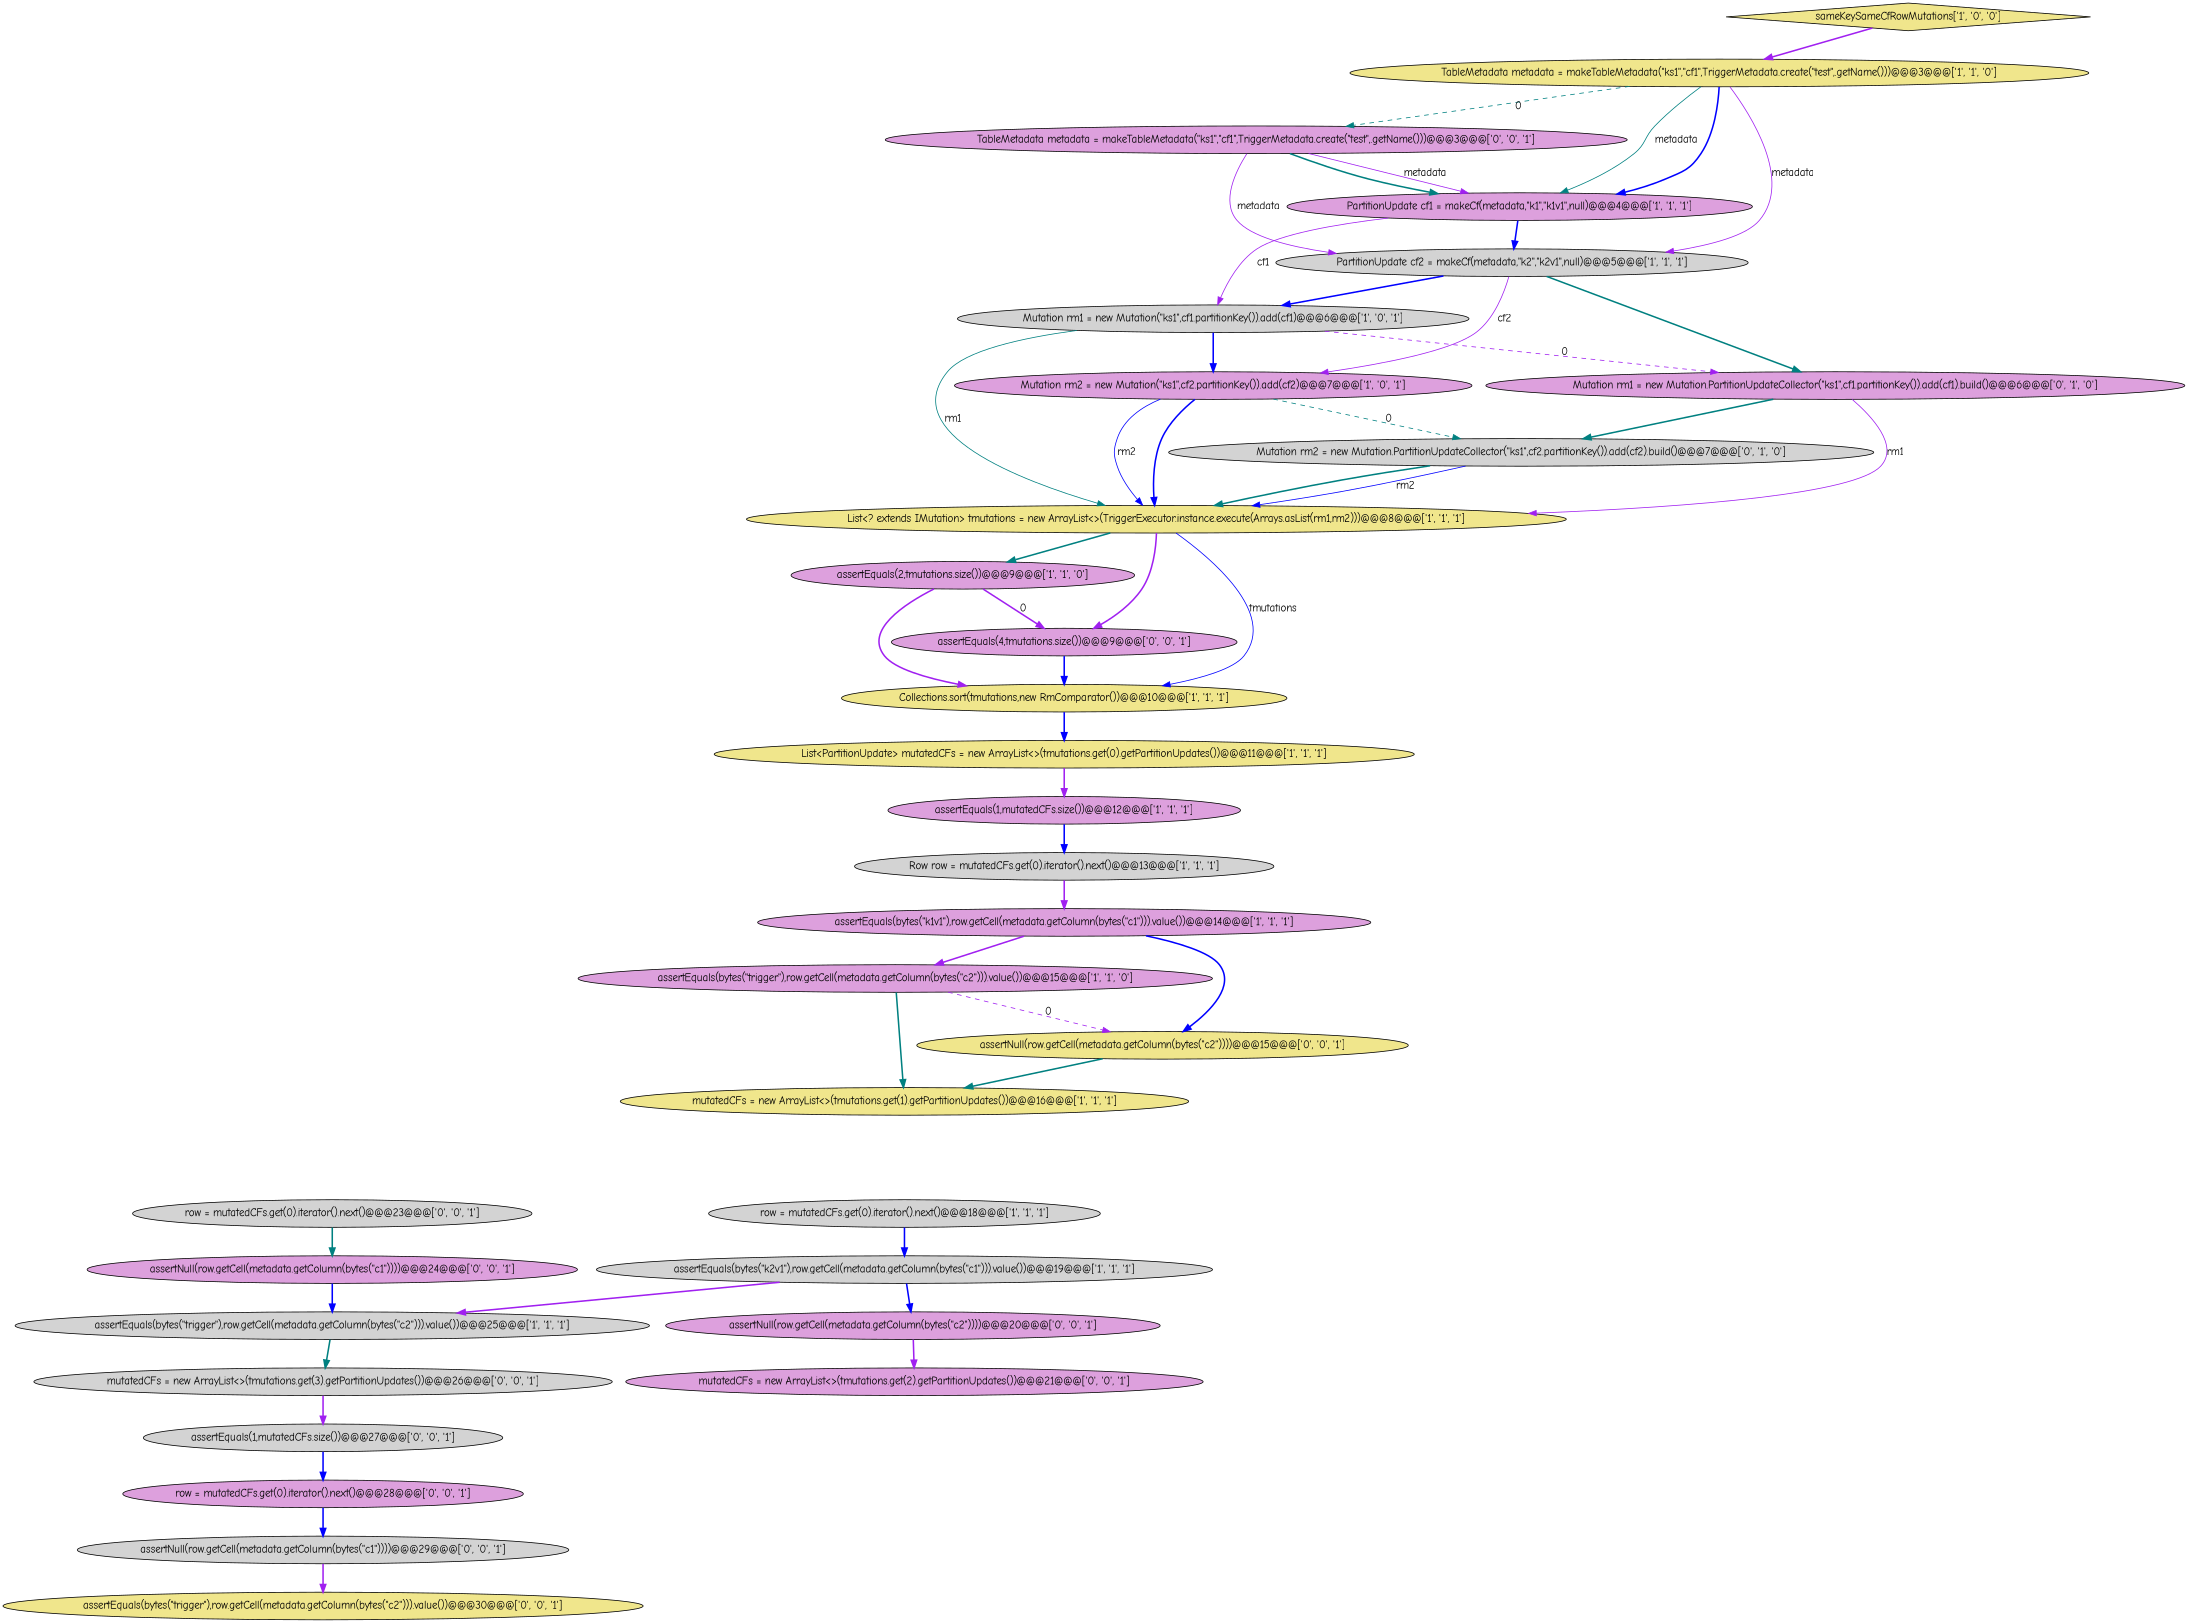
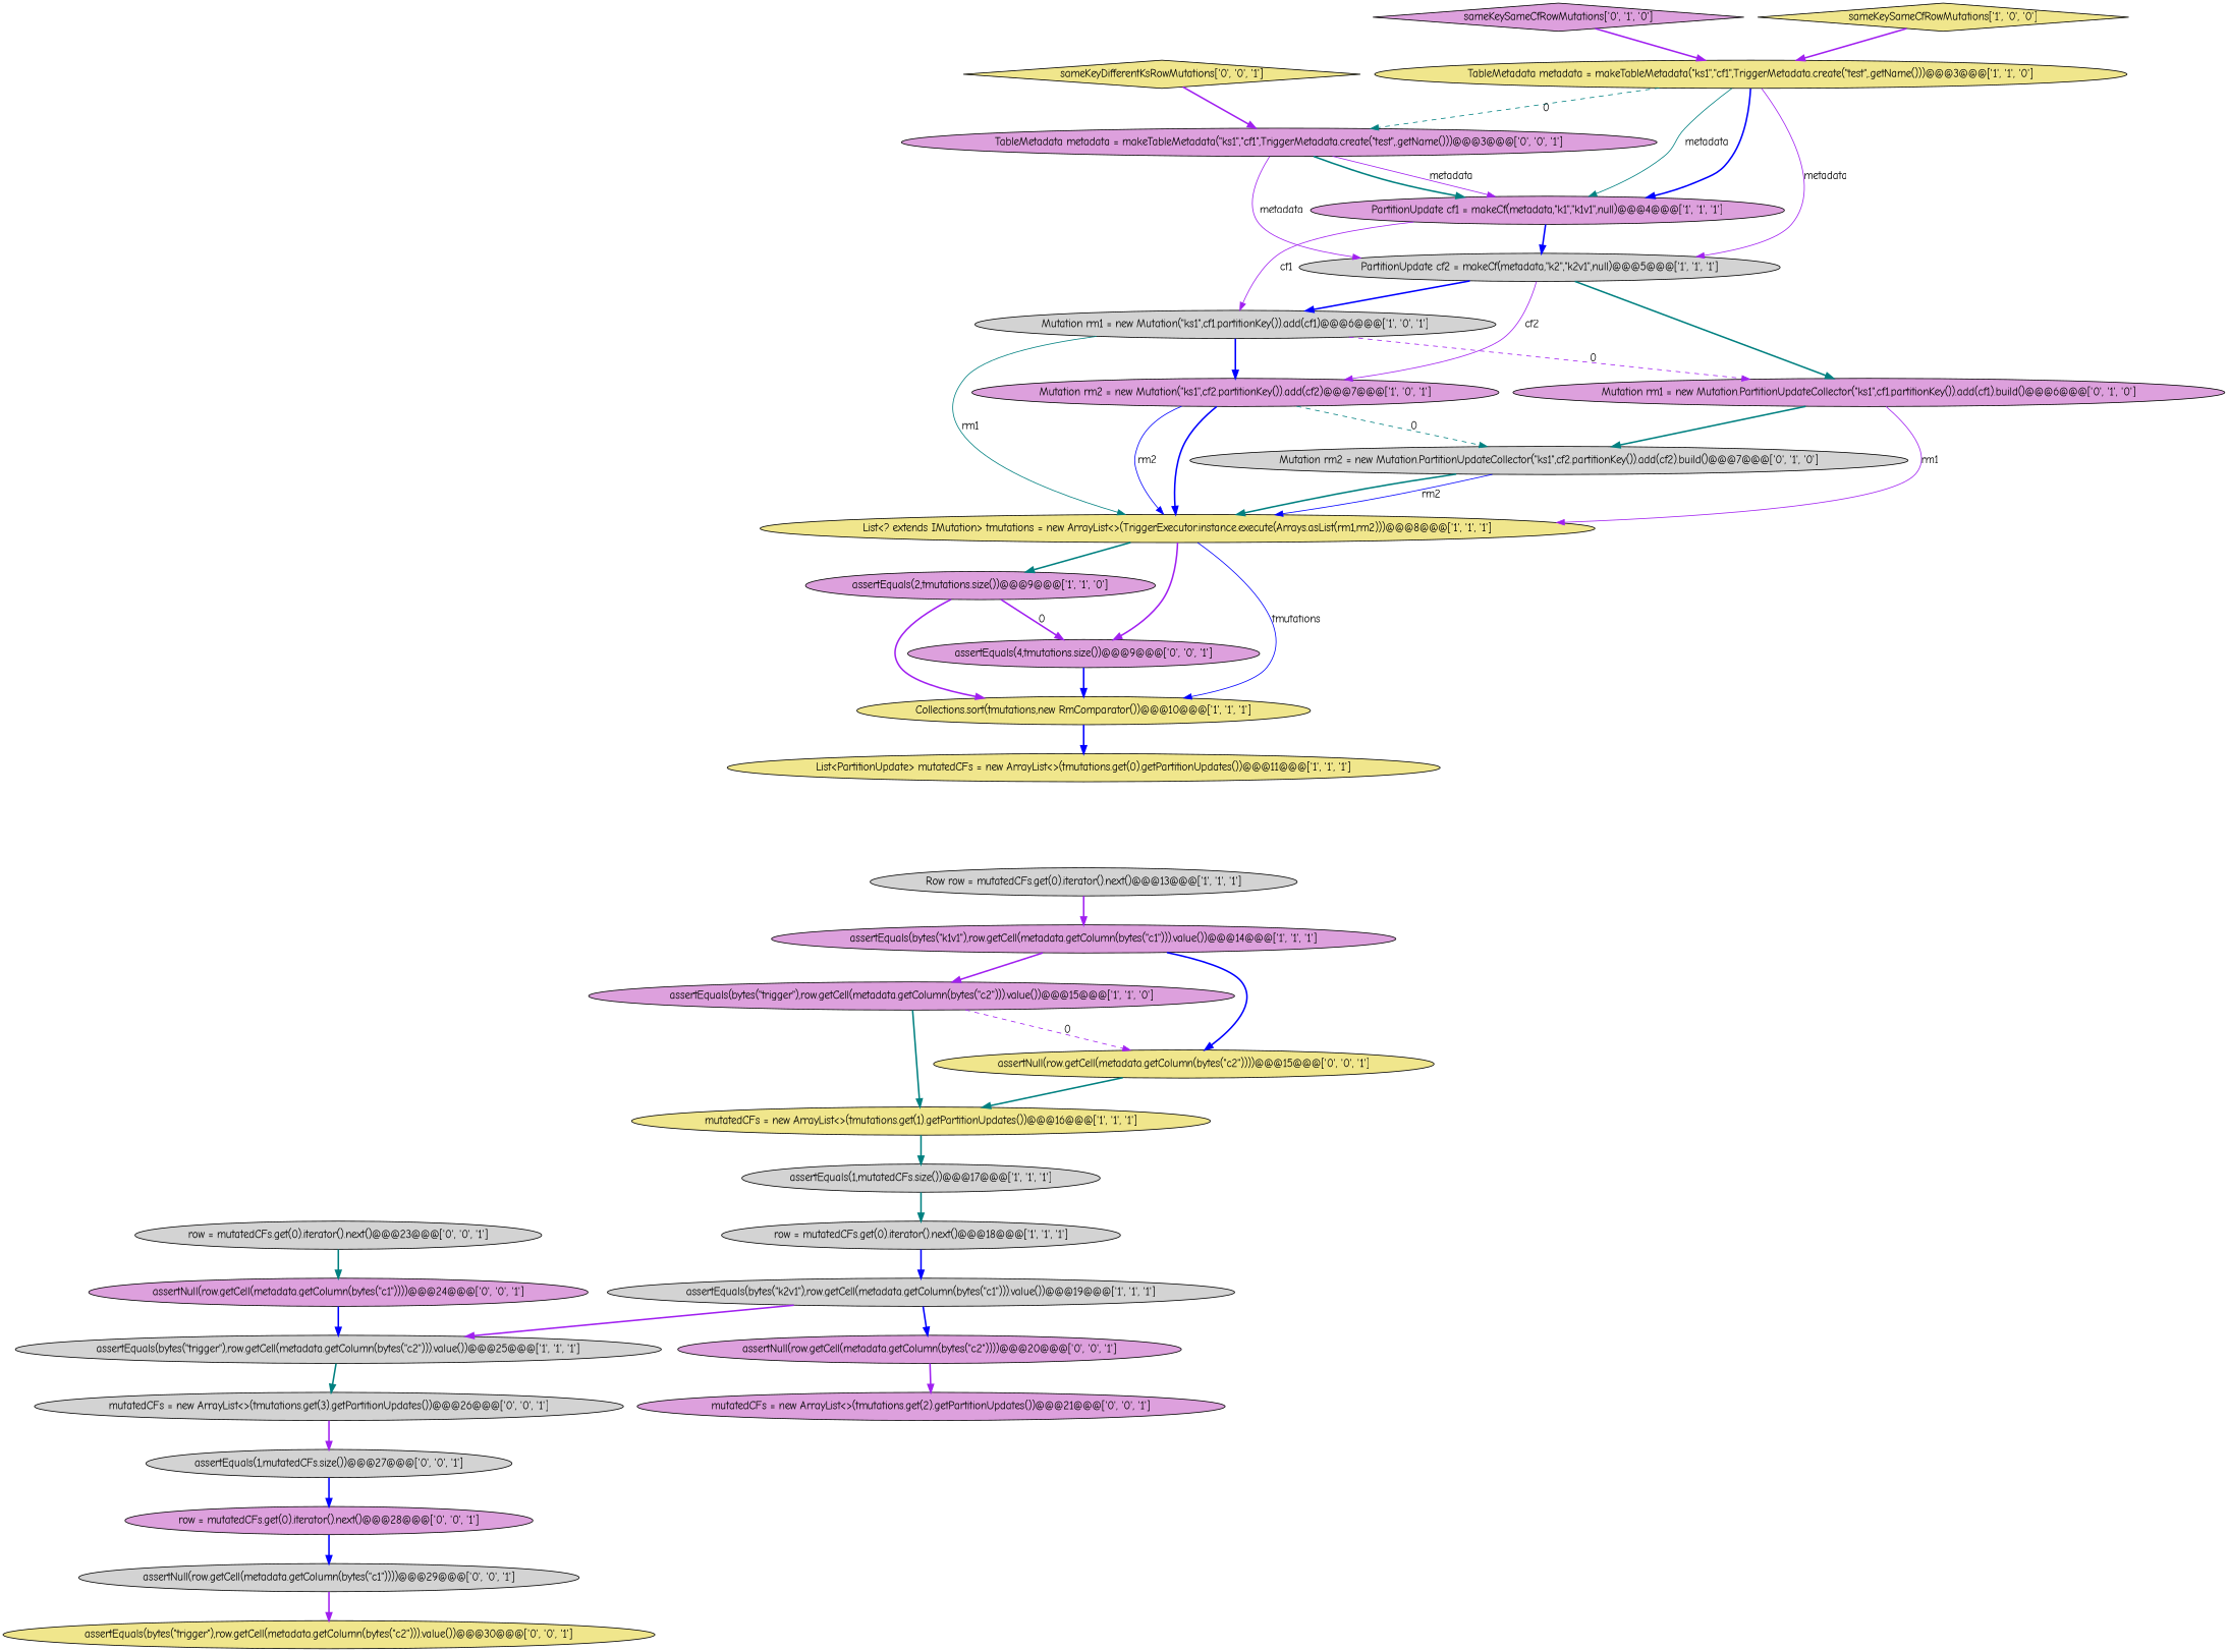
  digraph {
    fontname="Comic Neue"
    node [fillcolor=plum fontname="Comic Neue" shape=ellipse style=filled]
    edge [color=purple fontname="Comic Neue" style=bold]
    n1 [fillcolor=lightgrey label="row = mutatedCFs.get(0).iterator().next()@@@23@@@['0', '0', '1']"]
    n2 [label="assertNull(row.getCell(metadata.getColumn(bytes(\"c1\"))))@@@24@@@['0', '0', '1']"]
    n3 [label="assertEquals(2,tmutations.size())@@@9@@@['1', '1', '0']"]
    n4 [fillcolor=khaki label="Collections.sort(tmutations,new RmComparator())@@@10@@@['1', '1', '1']"]
    n5 [label="assertEquals(4,tmutations.size())@@@9@@@['0', '0', '1']"]
    n6 [fillcolor=khaki label="List<PartitionUpdate> mutatedCFs = new ArrayList<>(tmutations.get(0).getPartitionUpdates())@@@11@@@['1', '1', '1']"]
    n7 [fillcolor=khaki label="TableMetadata metadata = makeTableMetadata(\"ks1\",\"cf1\",TriggerMetadata.create(\"test\",.getName()))@@@3@@@['1', '1', '0']"]
    n8 [label="TableMetadata metadata = makeTableMetadata(\"ks1\",\"cf1\",TriggerMetadata.create(\"test\",.getName()))@@@3@@@['0', '0', '1']"]
    n9 [label="PartitionUpdate cf1 = makeCf(metadata,\"k1\",\"k1v1\",null)@@@4@@@['1', '1', '1']"]
    n10 [fillcolor=lightgrey label="PartitionUpdate cf2 = makeCf(metadata,\"k2\",\"k2v1\",null)@@@5@@@['1', '1', '1']"]
    n11 [fillcolor=lightgrey label="Mutation rm1 = new Mutation(\"ks1\",cf1.partitionKey()).add(cf1)@@@6@@@['1', '0', '1']"]
    n12 [label="Mutation rm2 = new Mutation(\"ks1\",cf2.partitionKey()).add(cf2)@@@7@@@['1', '0', '1']"]
    n13 [label="Mutation rm1 = new Mutation.PartitionUpdateCollector(\"ks1\",cf1.partitionKey()).add(cf1).build()@@@6@@@['0', '1', '0']"]
+   n14 [fillcolor=khaki label="sameKeyDifferentKsRowMutations['0', '0', '1']" shape=diamond]
    n15 [fillcolor=lightgrey label="Mutation rm2 = new Mutation.PartitionUpdateCollector(\"ks1\",cf2.partitionKey()).add(cf2).build()@@@7@@@['0', '1', '0']"]
    n16 [fillcolor=khaki label="List<? extends IMutation> tmutations = new ArrayList<>(TriggerExecutor.instance.execute(Arrays.asList(rm1,rm2)))@@@8@@@['1', '1', '1']"]
    n17 [fillcolor=lightgrey label="assertNull(row.getCell(metadata.getColumn(bytes(\"c1\"))))@@@29@@@['0', '0', '1']"]
    n18 [fillcolor=khaki label="assertEquals(bytes(\"trigger\"),row.getCell(metadata.getColumn(bytes(\"c2\"))).value())@@@30@@@['0', '0', '1']"]
    n19 [fillcolor=lightgrey label="assertEquals(1,mutatedCFs.size())@@@27@@@['0', '0', '1']"]
    n20 [label="row = mutatedCFs.get(0).iterator().next()@@@28@@@['0', '0', '1']"]
    n21 [fillcolor=lightgrey label="mutatedCFs = new ArrayList<>(tmutations.get(3).getPartitionUpdates())@@@26@@@['0', '0', '1']"]
-   n22 [label="assertEquals(1,mutatedCFs.size())@@@12@@@['1', '1', '1']"]
    n23 [fillcolor=lightgrey label="Row row = mutatedCFs.get(0).iterator().next()@@@13@@@['1', '1', '1']"]
    n24 [label="assertEquals(bytes(\"k1v1\"),row.getCell(metadata.getColumn(bytes(\"c1\"))).value())@@@14@@@['1', '1', '1']"]
    n25 [label="assertEquals(bytes(\"trigger\"),row.getCell(metadata.getColumn(bytes(\"c2\"))).value())@@@15@@@['1', '1', '0']"]
    n26 [fillcolor=khaki label="assertNull(row.getCell(metadata.getColumn(bytes(\"c2\"))))@@@15@@@['0', '0', '1']"]
    n27 [fillcolor=lightgrey label="row = mutatedCFs.get(0).iterator().next()@@@18@@@['1', '1', '1']"]
    n28 [fillcolor=lightgrey label="assertEquals(bytes(\"k2v1\"),row.getCell(metadata.getColumn(bytes(\"c1\"))).value())@@@19@@@['1', '1', '1']"]
    n29 [label="assertNull(row.getCell(metadata.getColumn(bytes(\"c2\"))))@@@20@@@['0', '0', '1']"]
    n30 [fillcolor=lightgrey label="assertEquals(bytes(\"trigger\"),row.getCell(metadata.getColumn(bytes(\"c2\"))).value())@@@25@@@['1', '1', '1']"]
    n31 [fillcolor=khaki label="mutatedCFs = new ArrayList<>(tmutations.get(1).getPartitionUpdates())@@@16@@@['1', '1', '1']"]
+   n32 [fillcolor=lightgrey label="assertEquals(1,mutatedCFs.size())@@@17@@@['1', '1', '1']"]
    n33 [label="mutatedCFs = new ArrayList<>(tmutations.get(2).getPartitionUpdates())@@@21@@@['0', '0', '1']"]
+   n34 [label="sameKeySameCfRowMutations['0', '1', '0']" shape=diamond]
    n35 [fillcolor=khaki label="sameKeySameCfRowMutations['1', '0', '0']" shape=diamond]
    n1 -> n2 [color=teal]
    n2 -> n30 [color=blue]
    n3 -> n4
    n3 -> n5 [label=0]
    n4 -> n6 [color=blue]
    n5 -> n4 [color=blue]
-   n6 -> n22
    n7 -> n8 [color=teal label=0 style=dashed]
    n7 -> n9 [color=blue]
    n7 -> n9 [color=teal label=metadata style=solid]
    n7 -> n10 [label=metadata style=solid]
    n8 -> n9 [label=metadata style=solid]
    n8 -> n9 [color=teal]
    n8 -> n10 [label=metadata style=solid]
    n9 -> n10 [color=blue]
    n9 -> n11 [label=cf1 style=solid]
    n10 -> n11 [color=blue]
    n10 -> n12 [label=cf2 style=solid]
    n10 -> n13 [color=teal]
    n11 -> n12 [color=blue]
    n11 -> n13 [label=0 style=dashed]
    n11 -> n16 [color=teal label=rm1 style=solid]
    n12 -> n15 [color=teal label=0 style=dashed]
    n12 -> n16 [color=blue label=rm2 style=solid]
    n12 -> n16 [color=blue]
    n13 -> n15 [color=teal]
    n13 -> n16 [label=rm1 style=solid]
+   n14 -> n8
    n15 -> n16 [color=blue label=rm2 style=solid]
    n15 -> n16 [color=teal]
    n16 -> n3 [color=teal]
    n16 -> n4 [color=blue label=tmutations style=solid]
    n16 -> n5
    n17 -> n18
    n19 -> n20 [color=blue]
    n20 -> n17 [color=blue]
    n21 -> n19
-   n22 -> n23 [color=blue]
    n23 -> n24
    n24 -> n25
    n24 -> n26 [color=blue]
    n25 -> n26 [label=0 style=dashed]
    n25 -> n31 [color=teal]
    n26 -> n31 [color=teal]
    n27 -> n28 [color=blue]
    n28 -> n29 [color=blue]
    n28 -> n30
    n29 -> n33
    n30 -> n21 [color=teal]
+   n31 -> n32 [color=teal]
+   n32 -> n27 [color=teal]
+   n34 -> n7
    n35 -> n7
  }
